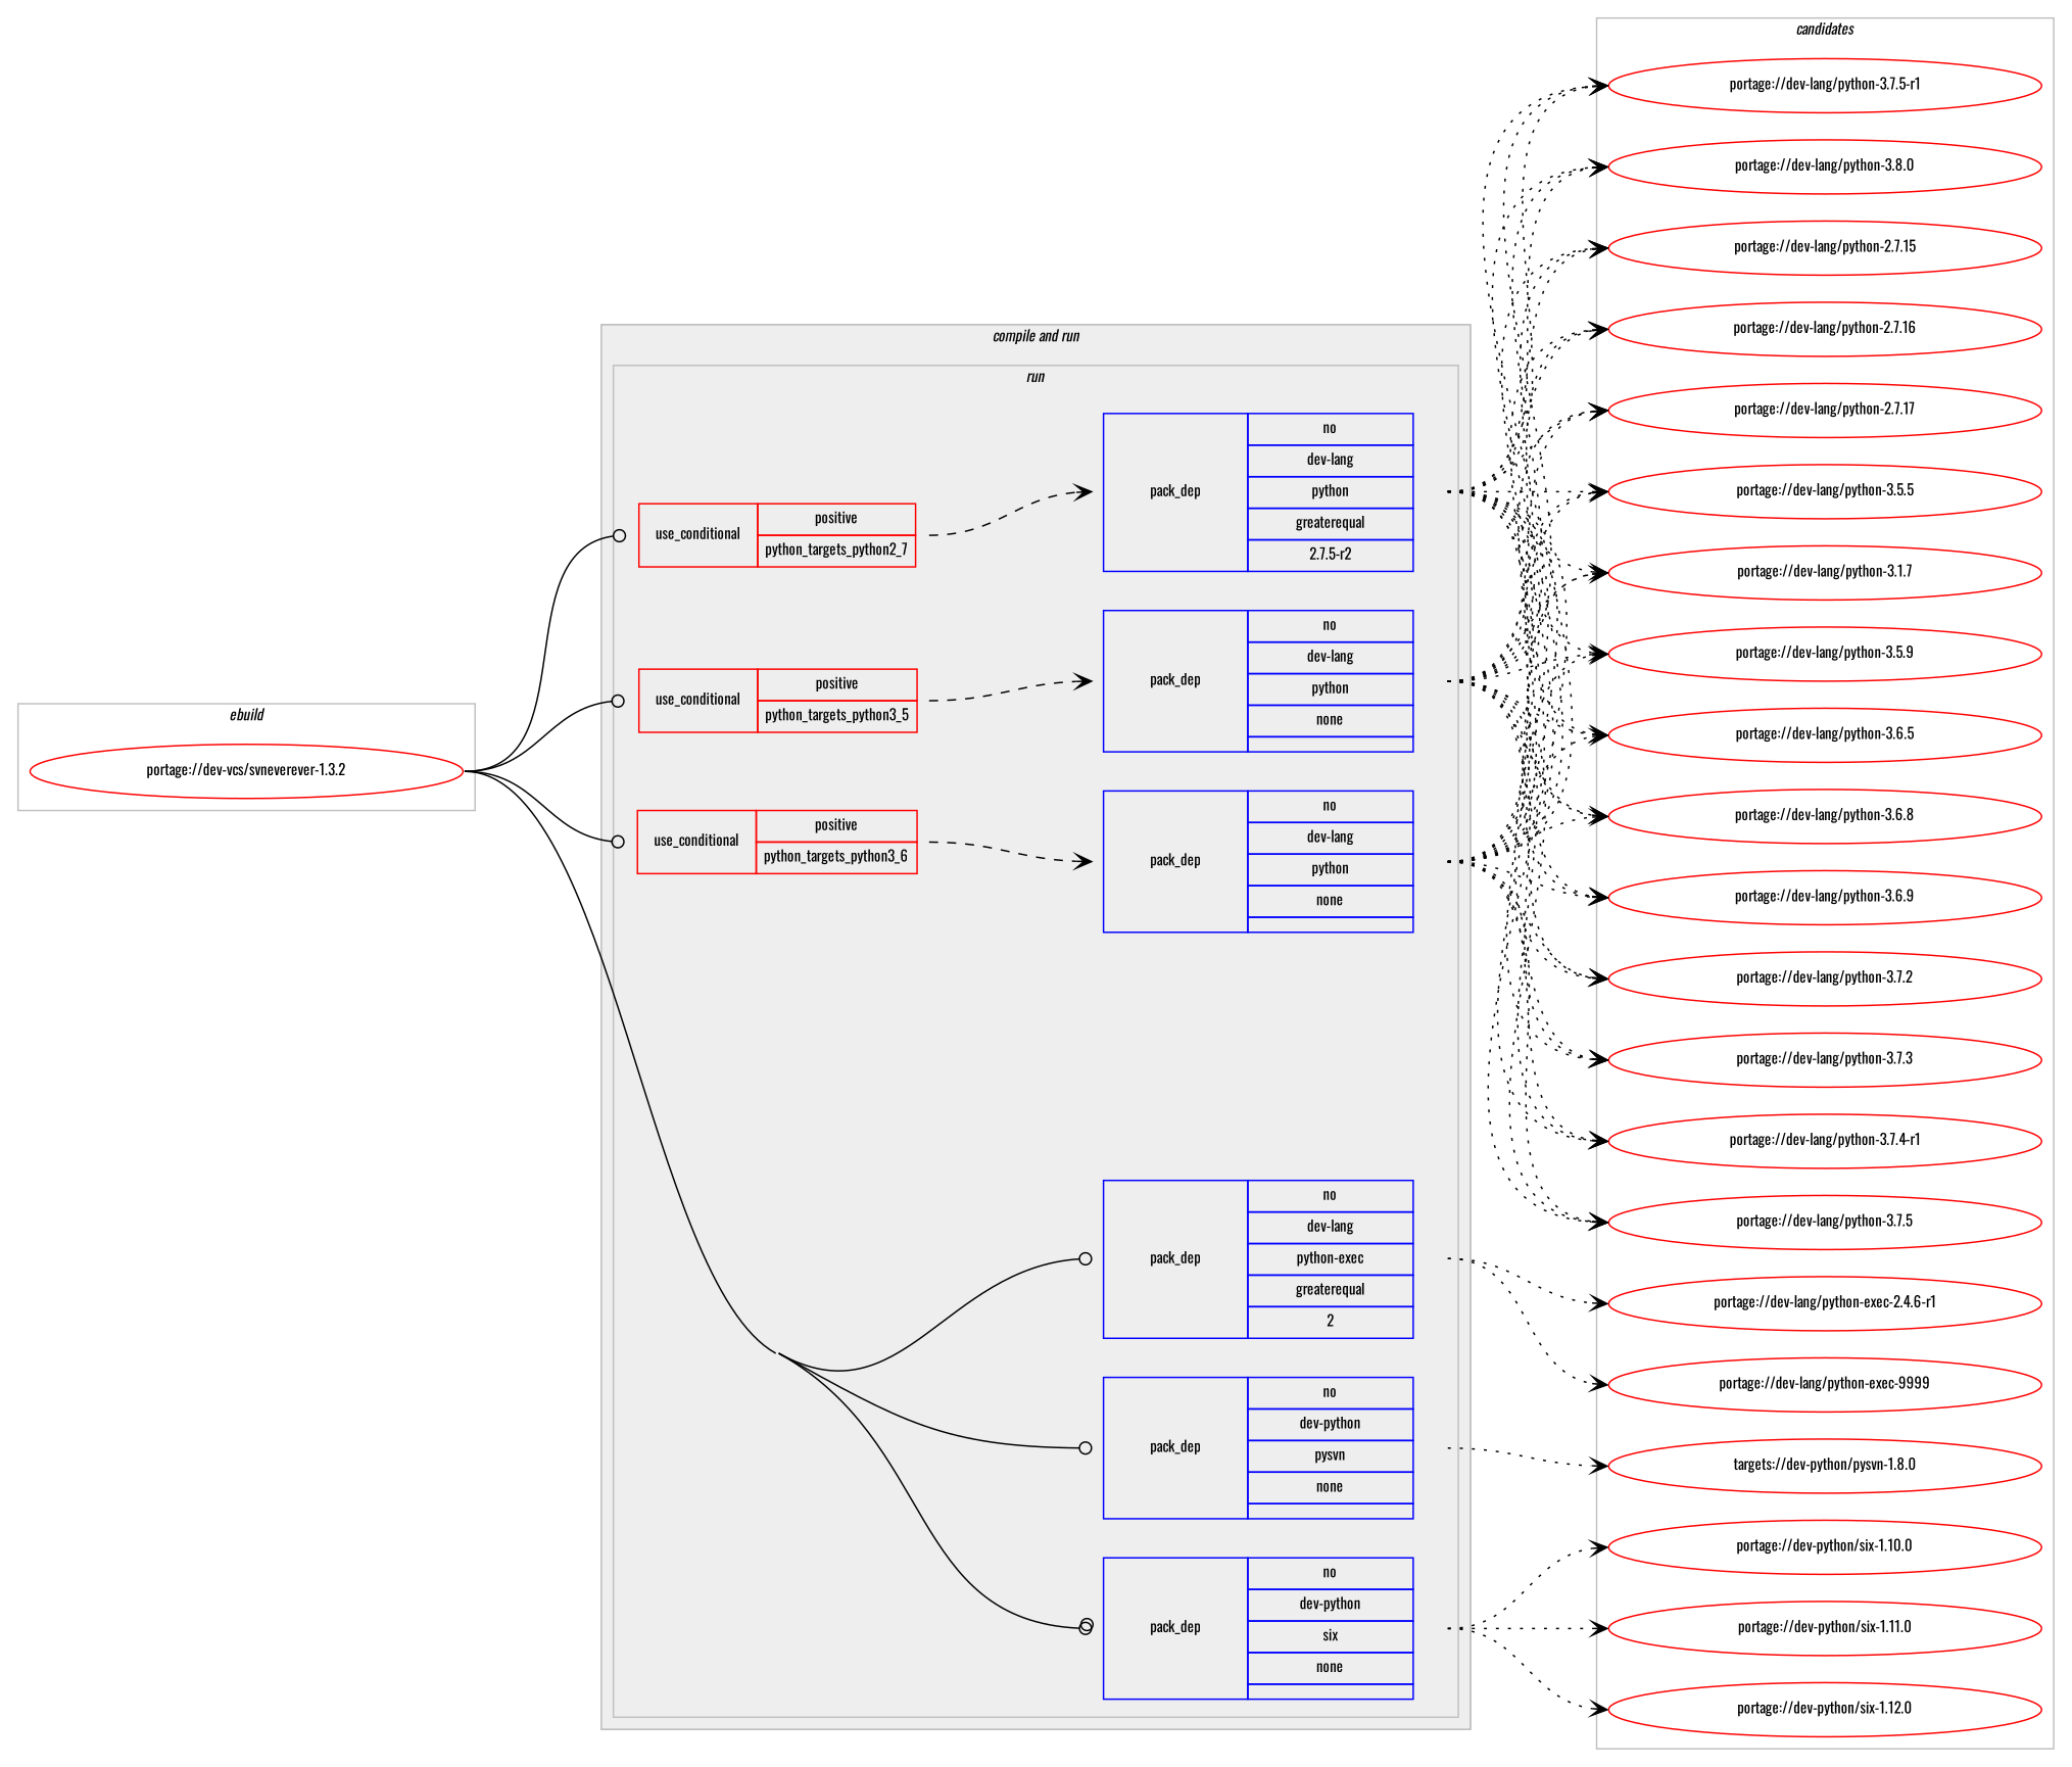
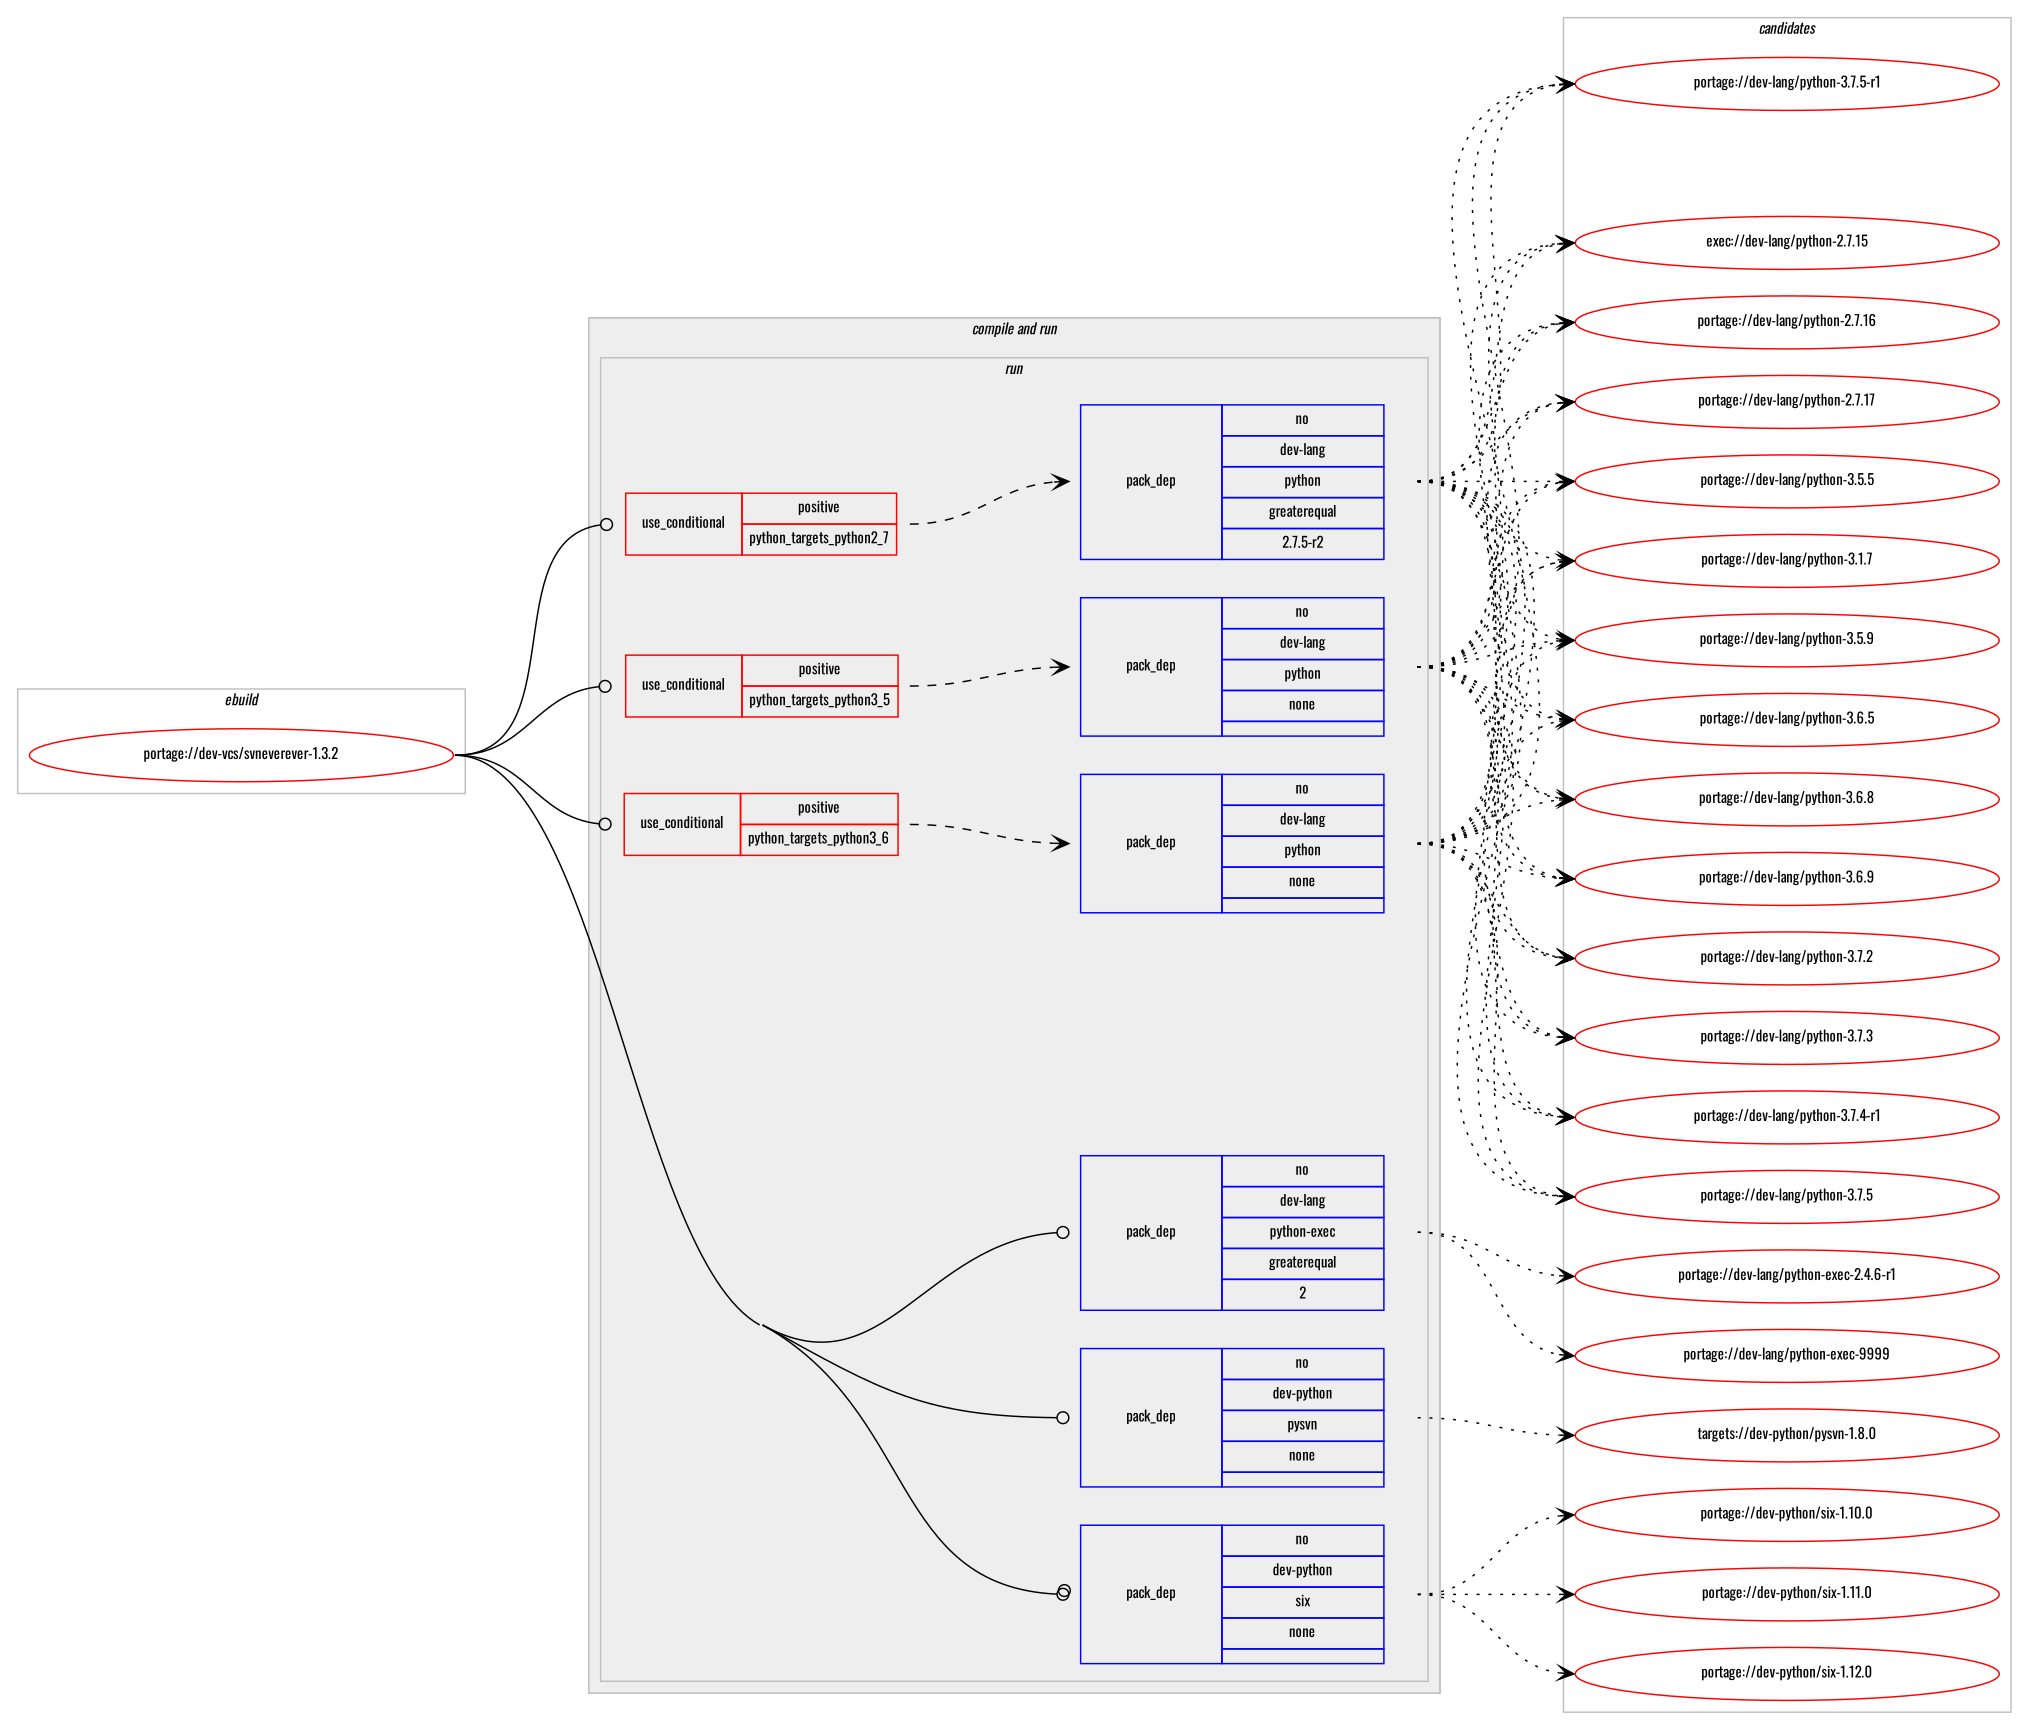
  digraph {
    compound=true
    concentrate=true
    fontname=Oswald
    fontsize=10
    newrank=true
    rankdir=LR
    ranksep=1.5
    node [color=red fontname=Oswald fontsize=10]
    edge [arrowhead=vee fontname=Oswald headport=w style=dotted tailport=e weight=100]
    n1 [label="portage://dev-vcs/svneverever-1.3.2" width=4]
    n2 [color=blue label=<<TABLE BORDER="0" CELLBORDER="1" CELLSPACING="0" CELLPADDING="4" WIDTH="220"><TR><TD ROWSPAN="6" CELLPADDING="30">pack_dep</TD></TR><TR><TD WIDTH="110">no</TD></TR><TR><TD>dev-lang</TD></TR><TR><TD>python</TD></TR><TR><TD>greaterequal</TD></TR><TR><TD>2.7.5-r2</TD></TR></TABLE>> shape=none]
    n3 [label=<<TABLE BORDER="0" CELLBORDER="1" CELLSPACING="0" CELLPADDING="4"><TR><TD ROWSPAN="3" CELLPADDING="10">use_conditional</TD></TR><TR><TD>positive</TD></TR><TR><TD>python_targets_python2_7</TD></TR></TABLE>> shape=none]
    n4 [color=blue label=<<TABLE BORDER="0" CELLBORDER="1" CELLSPACING="0" CELLPADDING="4" WIDTH="220"><TR><TD ROWSPAN="6" CELLPADDING="30">pack_dep</TD></TR><TR><TD WIDTH="110">no</TD></TR><TR><TD>dev-lang</TD></TR><TR><TD>python</TD></TR><TR><TD>none</TD></TR><TR><TD></TD></TR></TABLE>> shape=none]
    n5 [label=<<TABLE BORDER="0" CELLBORDER="1" CELLSPACING="0" CELLPADDING="4"><TR><TD ROWSPAN="3" CELLPADDING="10">use_conditional</TD></TR><TR><TD>positive</TD></TR><TR><TD>python_targets_python3_5</TD></TR></TABLE>> shape=none]
    n6 [color=blue label=<<TABLE BORDER="0" CELLBORDER="1" CELLSPACING="0" CELLPADDING="4" WIDTH="220"><TR><TD ROWSPAN="6" CELLPADDING="30">pack_dep</TD></TR><TR><TD WIDTH="110">no</TD></TR><TR><TD>dev-lang</TD></TR><TR><TD>python</TD></TR><TR><TD>none</TD></TR><TR><TD></TD></TR></TABLE>> shape=none]
    n7 [label=<<TABLE BORDER="0" CELLBORDER="1" CELLSPACING="0" CELLPADDING="4"><TR><TD ROWSPAN="3" CELLPADDING="10">use_conditional</TD></TR><TR><TD>positive</TD></TR><TR><TD>python_targets_python3_6</TD></TR></TABLE>> shape=none]
    n8 [color=blue label=<<TABLE BORDER="0" CELLBORDER="1" CELLSPACING="0" CELLPADDING="4" WIDTH="220"><TR><TD ROWSPAN="6" CELLPADDING="30">pack_dep</TD></TR><TR><TD WIDTH="110">no</TD></TR><TR><TD>dev-lang</TD></TR><TR><TD>python-exec</TD></TR><TR><TD>greaterequal</TD></TR><TR><TD>2</TD></TR></TABLE>> shape=none]
    n9 [color=blue label=<<TABLE BORDER="0" CELLBORDER="1" CELLSPACING="0" CELLPADDING="4" WIDTH="220"><TR><TD ROWSPAN="6" CELLPADDING="30">pack_dep</TD></TR><TR><TD WIDTH="110">no</TD></TR><TR><TD>dev-python</TD></TR><TR><TD>pysvn</TD></TR><TR><TD>none</TD></TR><TR><TD></TD></TR></TABLE>> shape=none]
    n10 [color=blue label=<<TABLE BORDER="0" CELLBORDER="1" CELLSPACING="0" CELLPADDING="4" WIDTH="220"><TR><TD ROWSPAN="6" CELLPADDING="30">pack_dep</TD></TR><TR><TD WIDTH="110">no</TD></TR><TR><TD>dev-python</TD></TR><TR><TD>six</TD></TR><TR><TD>none</TD></TR><TR><TD></TD></TR></TABLE>> shape=none]
-   n11 [label="portage://dev-lang/python-2.7.15" width=4]
+   n11 [label="exec://dev-lang/python-2.7.15" width=4]
    n12 [label="portage://dev-lang/python-2.7.16" width=4]
    n13 [label="portage://dev-lang/python-2.7.17" width=4]
    n14 [label="portage://dev-lang/python-3.5.5" width=4]
    n15 [label="portage://dev-lang/python-3.1.7" width=4]
    n16 [label="portage://dev-lang/python-3.5.9" width=4]
    n17 [label="portage://dev-lang/python-3.6.5" width=4]
    n18 [label="portage://dev-lang/python-3.6.8" width=4]
    n19 [label="portage://dev-lang/python-3.6.9" width=4]
    n20 [label="portage://dev-lang/python-3.7.2" width=4]
    n21 [label="portage://dev-lang/python-3.7.3" width=4]
    n22 [label="portage://dev-lang/python-3.7.4-r1" width=4]
    n23 [label="portage://dev-lang/python-3.7.5" width=4]
    n24 [label="portage://dev-lang/python-3.7.5-r1" width=4]
-   n25 [label="portage://dev-lang/python-3.8.0" width=4]
    n26 [label="portage://dev-lang/python-exec-2.4.6-r1" width=4]
    n27 [label="portage://dev-lang/python-exec-9999" width=4]
    n28 [label="targets://dev-python/pysvn-1.8.0" width=4]
    n29 [label="portage://dev-python/six-1.10.0" width=4]
    n30 [label="portage://dev-python/six-1.11.0" width=4]
    n31 [label="portage://dev-python/six-1.12.0" width=4]
    subgraph cluster_1 {
      color=gray
      label=<<i>ebuild</i>>
      rank=same
      n1
    }
    subgraph cluster_2 {
      color=gray
      label=<<i>dependencies</i>>
      subgraph cluster_3 {
        color=gray
        fillcolor="#eeeeee"
        label=<<i>compile</i>>
        style=filled
      }
      subgraph cluster_4 {
        color=gray
        fillcolor="#eeeeee"
        label=<<i>compile and run</i>>
        style=filled
      }
      subgraph cluster_5 {
        color=gray
        fillcolor="#eeeeee"
        label=<<i>run</i>>
        style=filled
        subgraph sub_6 {
          color=gray
          fillcolor="#eeeeee"
          label=<<i>run</i>>
          style=filled
          n3
          subgraph sub_7 {
            color=gray
            fillcolor="#eeeeee"
            label=<<i>run</i>>
            style=filled
            n2
          }
        }
        subgraph sub_8 {
          color=gray
          fillcolor="#eeeeee"
          label=<<i>run</i>>
          style=filled
          n5
          subgraph sub_9 {
            color=gray
            fillcolor="#eeeeee"
            label=<<i>run</i>>
            style=filled
            n4
          }
        }
        subgraph sub_10 {
          color=gray
          fillcolor="#eeeeee"
          label=<<i>run</i>>
          style=filled
          n7
          subgraph sub_11 {
            color=gray
            fillcolor="#eeeeee"
            label=<<i>run</i>>
            style=filled
            n6
          }
        }
        subgraph sub_12 {
          color=gray
          fillcolor="#eeeeee"
          label=<<i>run</i>>
          style=filled
          n8
        }
        subgraph sub_13 {
          color=gray
          fillcolor="#eeeeee"
          label=<<i>run</i>>
          style=filled
          n9
        }
        subgraph sub_14 {
          color=gray
          fillcolor="#eeeeee"
          label=<<i>run</i>>
          style=filled
          n10
        }
      }
    }
    subgraph cluster_15 {
      color=gray
      label=<<i>candidates</i>>
      rank=same
      subgraph sub_16 {
        color=black
        label=<<i>candidates</i>>
        nodesep=1
        rank=same
        n11
        n12
        n13
        n14
        n15
        n16
        n17
        n18
        n19
        n20
        n21
        n22
        n23
        n24
-       n25
      }
      subgraph sub_17 {
        color=black
        label=<<i>candidates</i>>
        nodesep=1
        rank=same
        n11
        n12
        n13
        n14
        n15
        n16
        n17
        n18
        n19
        n20
        n21
        n22
        n23
        n24
-       n25
      }
      subgraph sub_18 {
        color=black
        label=<<i>candidates</i>>
        nodesep=1
        rank=same
        n11
        n12
        n13
        n14
        n15
        n16
        n17
        n18
        n19
        n20
        n21
        n22
        n23
        n24
-       n25
      }
      subgraph sub_19 {
        color=black
        label=<<i>candidates</i>>
        nodesep=1
        rank=same
        n26
        n27
      }
      subgraph sub_20 {
        color=black
        label=<<i>candidates</i>>
        nodesep=1
        rank=same
        n28
      }
      subgraph sub_21 {
        color=black
        label=<<i>candidates</i>>
        nodesep=1
        rank=same
        n29
        n30
        n31
      }
    }
    n1 -> n3 [arrowhead=odot style=solid weight=20]
    n1 -> n5 [arrowhead=odot style=solid weight=20]
    n1 -> n7 [arrowhead=odot style=solid weight=20]
    n1 -> n8 [arrowhead=odot style=solid weight=20]
    n1 -> n9 [arrowhead=odot style=solid weight=20]
    n1 -> n10 [arrowhead=odot style=solid weight=20]
    n2 -> n11
    n2 -> n12
    n2 -> n13
    n2 -> n14
    n2 -> n15
    n2 -> n16
    n2 -> n17
    n2 -> n18
    n2 -> n19
    n2 -> n20
    n2 -> n21
    n2 -> n22
    n2 -> n23
    n2 -> n24
-   n2 -> n25
    n3 -> n2 [style=dashed weight=20]
    n4 -> n11
    n4 -> n12
    n4 -> n13
    n4 -> n14
    n4 -> n15
    n4 -> n16
    n4 -> n17
    n4 -> n18
    n4 -> n19
    n4 -> n20
    n4 -> n21
    n4 -> n22
    n4 -> n23
    n4 -> n24
-   n4 -> n25
    n5 -> n4 [style=dashed weight=20]
    n6 -> n11
    n6 -> n12
    n6 -> n13
    n6 -> n14
    n6 -> n15
    n6 -> n16
    n6 -> n17
    n6 -> n18
    n6 -> n19
    n6 -> n20
    n6 -> n21
    n6 -> n22
    n6 -> n23
    n6 -> n24
-   n6 -> n25
    n7 -> n6 [style=dashed weight=20]
    n8 -> n26
    n8 -> n27
    n9 -> n28
    n10 -> n29
    n10 -> n30
    n10 -> n31
  }
